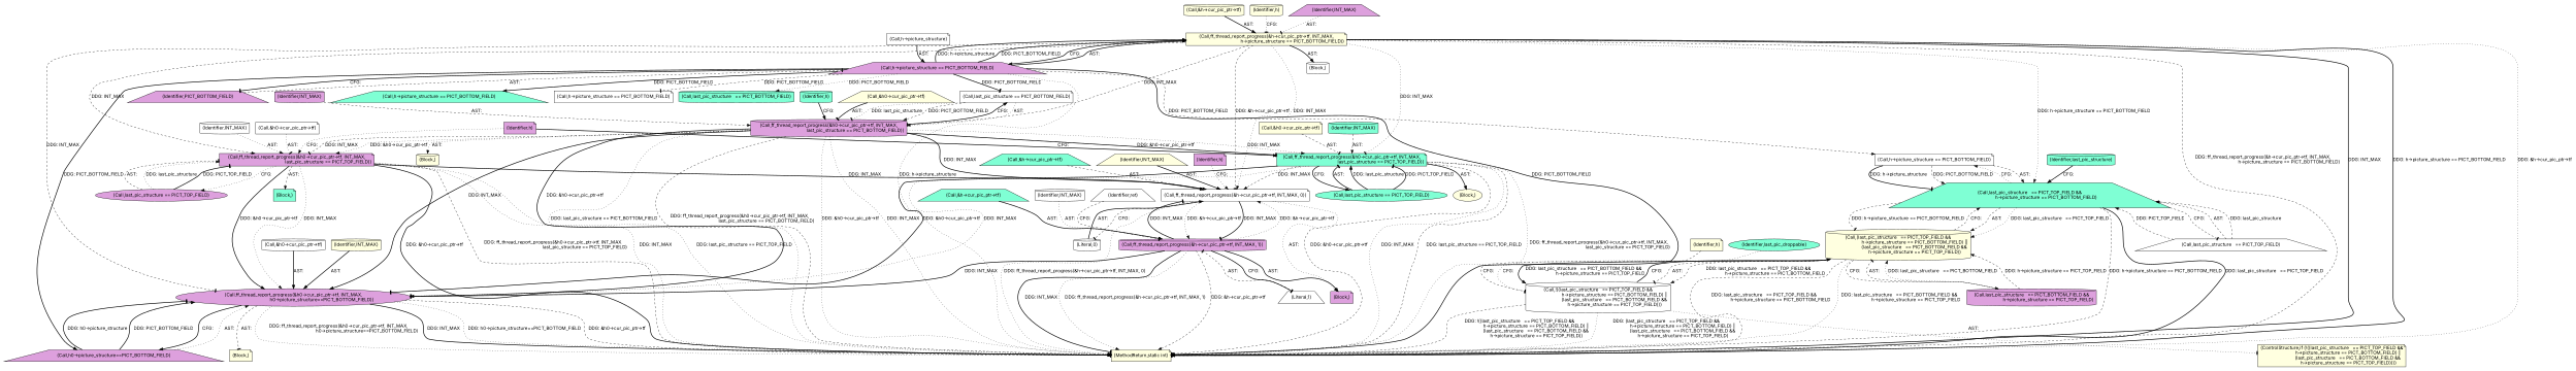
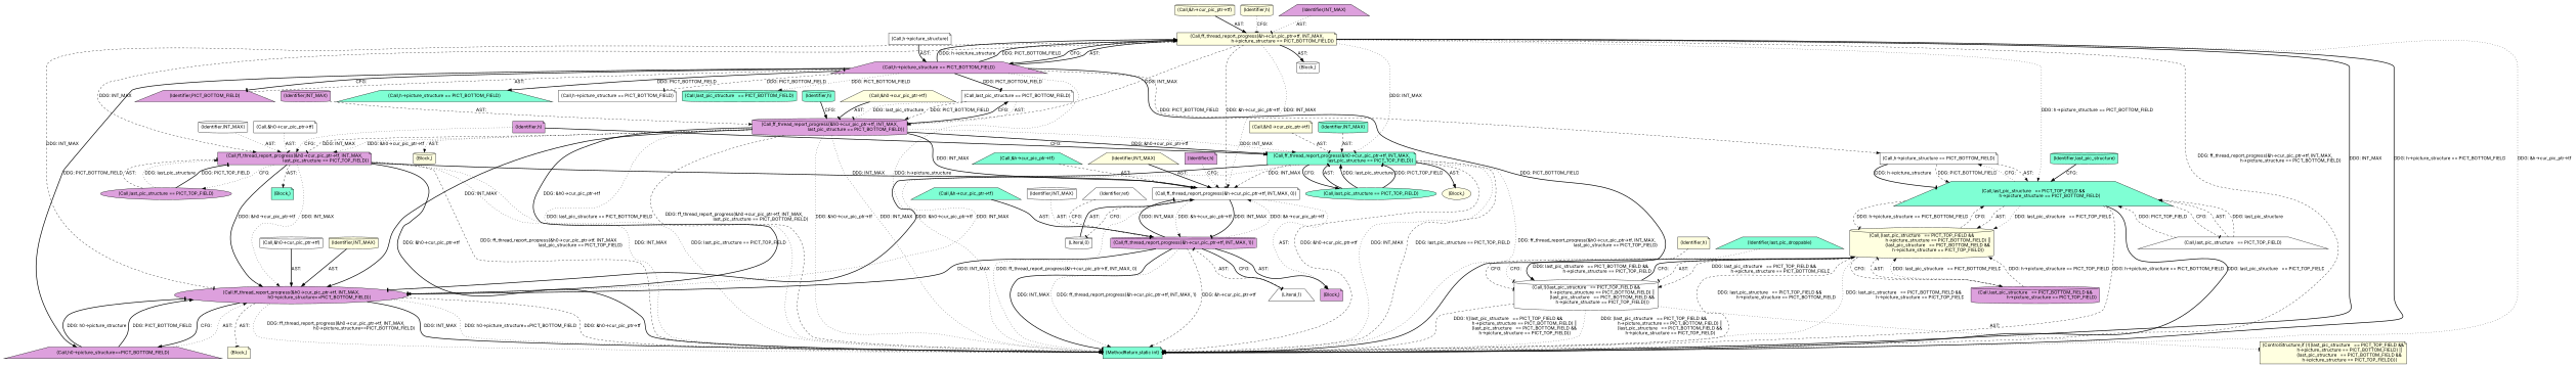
  digraph {
    fontname=Inter
    node [fillcolor=white fontname=Inter shape=cylinder style=filled]
    edge [arrowhead=normal fontname=Inter style=bold]
    n1 [fillcolor=lightyellow label="(Call,ff_thread_report_progress(&h->cur_pic_ptr->tf, INT_MAX,\n                                          h->picture_structure == PICT_BOTTOM_FIELD))" shape=note]
    n2 [fillcolor=plum label="(Call,h->picture_structure == PICT_BOTTOM_FIELD)" shape=trapezium]
    n3 [fillcolor=plum label="(Call,ff_thread_report_progress(&h0->cur_pic_ptr->tf, INT_MAX,\n                                           last_pic_structure == PICT_BOTTOM_FIELD))"]
    n4 [fillcolor=aquamarine label="(Call,ff_thread_report_progress(&h0->cur_pic_ptr->tf, INT_MAX,\n                                               last_pic_structure == PICT_TOP_FIELD))" shape=note]
    n5 [label="(Call,ff_thread_report_progress(&h->cur_pic_ptr->tf, INT_MAX, 0))" shape=note]
    n6 [fillcolor=plum label="(Call,ff_thread_report_progress(&h0->cur_pic_ptr->tf, INT_MAX,\n                                              h0->picture_structure==PICT_BOTTOM_FIELD))" shape=ellipse]
    n7 [fillcolor=plum label="(Call,ff_thread_report_progress(&h0->cur_pic_ptr->tf, INT_MAX,\n                                                   last_pic_structure == PICT_TOP_FIELD))" shape=note]
    n8 [fillcolor=aquamarine label="(Call,last_pic_structure   == PICT_TOP_FIELD &&\n                           h->picture_structure == PICT_BOTTOM_FIELD)" shape=trapezium]
    n9 [label="(Block,)"]
-   n10 [fillcolor=lightyellow label="(MethodReturn,static int)" shape=note]
+   n10 [fillcolor=aquamarine label="(MethodReturn,static int)" shape=note]
    n11 [label="(Call,last_pic_structure == PICT_BOTTOM_FIELD)" shape=note]
    n12 [fillcolor=plum label="(Call,h0->picture_structure==PICT_BOTTOM_FIELD)" shape=trapezium]
    n13 [fillcolor=plum label="(Identifier,PICT_BOTTOM_FIELD)" shape=trapezium]
    n14 [fillcolor=aquamarine label="(Call,h->picture_structure == PICT_BOTTOM_FIELD)" shape=trapezium]
    n15 [label="(Call,h->picture_structure == PICT_BOTTOM_FIELD)" shape=note]
    n16 [fillcolor=aquamarine label="(Call,last_pic_structure   == PICT_BOTTOM_FIELD)"]
    n17 [label="(Call,h->picture_structure == PICT_BOTTOM_FIELD)" shape=note]
    n18 [fillcolor=lightyellow label="(Block,)"]
    n19 [fillcolor=aquamarine label="(Call,last_pic_structure == PICT_TOP_FIELD)" shape=ellipse]
    n20 [fillcolor=lightyellow label="(Block,)" shape=ellipse]
    n21 [fillcolor=plum label="(Call,ff_thread_report_progress(&h->cur_pic_ptr->tf, INT_MAX, 1))"]
    n22 [label="(Literal,0)"]
    n23 [fillcolor=plum label="(Block,)" shape=note]
    n24 [fillcolor=lightyellow label="(Block,)" shape=note]
    n25 [fillcolor=plum label="(Call,last_pic_structure == PICT_TOP_FIELD)" shape=ellipse]
    n26 [fillcolor=aquamarine label="(Block,)" shape=note]
    n27 [fillcolor=lightyellow label="(Call,(last_pic_structure   == PICT_TOP_FIELD &&\n                           h->picture_structure == PICT_BOTTOM_FIELD) ||\n                          (last_pic_structure   == PICT_BOTTOM_FIELD &&\n                           h->picture_structure == PICT_TOP_FIELD))"]
    n28 [label="(Call,last_pic_structure   == PICT_TOP_FIELD)" shape=trapezium]
    n29 [label="(Literal,1)" shape=trapezium]
    n30 [label="(Call,!((last_pic_structure   == PICT_TOP_FIELD &&\n                           h->picture_structure == PICT_BOTTOM_FIELD) ||\n                          (last_pic_structure   == PICT_BOTTOM_FIELD &&\n                           h->picture_structure == PICT_TOP_FIELD)))"]
    n31 [fillcolor=plum label="(Call,last_pic_structure   == PICT_BOTTOM_FIELD &&\n                           h->picture_structure == PICT_TOP_FIELD)"]
    n32 [fillcolor=lightyellow label="(ControlStructure,if (!((last_pic_structure   == PICT_TOP_FIELD &&\n                           h->picture_structure == PICT_BOTTOM_FIELD) ||\n                          (last_pic_structure   == PICT_BOTTOM_FIELD &&\n                           h->picture_structure == PICT_TOP_FIELD))))" shape=note]
-   n33 [fillcolor=aquamarine label="(Identifier,last_pic_droppable)" shape=ellipse]
+   n33 [fillcolor=aquamarine label="(Identifier,last_pic_droppable)" shape=trapezium]
    n34 [fillcolor=aquamarine label="(Identifier,h)"]
    n35 [label="(Call,&h0->cur_pic_ptr->tf)"]
    n36 [fillcolor=lightyellow label="(Identifier,h)" shape=note]
    n37 [label="(Identifier,ret)" shape=trapezium]
    n38 [label="(Identifier,INT_MAX)"]
    n39 [fillcolor=lightyellow label="(Identifier,INT_MAX)"]
    n40 [label="(Call,h->picture_structure)" shape=note]
    n41 [fillcolor=lightyellow label="(Call,&h->cur_pic_ptr->tf)"]
    n42 [fillcolor=plum label="(Identifier,h)" shape=note]
    n43 [fillcolor=aquamarine label="(Call,&h->cur_pic_ptr->tf)" shape=trapezium]
    n44 [fillcolor=lightyellow label="(Identifier,h)"]
    n45 [fillcolor=aquamarine label="(Call,&h->cur_pic_ptr->tf)" shape=trapezium]
    n46 [fillcolor=lightyellow label="(Call,&h0->cur_pic_ptr->tf)" shape=trapezium]
    n47 [fillcolor=plum label="(Identifier,INT_MAX)" shape=trapezium]
    n48 [label="(Identifier,INT_MAX)"]
    n49 [fillcolor=lightyellow label="(Call,&h0->cur_pic_ptr->tf)" shape=note]
    n50 [fillcolor=aquamarine label="(Identifier,INT_MAX)"]
    n51 [label="(Call,&h0->cur_pic_ptr->tf)" shape=note]
    n52 [fillcolor=plum label="(Identifier,INT_MAX)"]
    n53 [fillcolor=lightyellow label="(Identifier,INT_MAX)" shape=trapezium]
    n54 [fillcolor=aquamarine label="(Identifier,last_pic_structure)"]
    n55 [fillcolor=plum label="(Identifier,h)" shape=note]
    n1 -> n2 [label="CFG: "]
    n1 -> n3 [arrowhead=tee label="DDG: INT_MAX" style=dashed]
    n1 -> n4 [arrowhead=tee label="DDG: INT_MAX" style=dotted]
    n1 -> n5 [arrowhead=tee label="DDG: &h->cur_pic_ptr->tf" style=dashed]
    n1 -> n5 [label="DDG: INT_MAX" style=dotted]
    n1 -> n6 [arrowhead=tee label="DDG: INT_MAX" style=dashed]
    n1 -> n7 [label="DDG: INT_MAX" style=dashed]
    n1 -> n8 [label="DDG: h->picture_structure == PICT_BOTTOM_FIELD" style=dotted]
    n1 -> n9 [label="AST: "]
    n1 -> n10 [arrowhead=tee label="DDG: ff_thread_report_progress(&h->cur_pic_ptr->tf, INT_MAX,\n                                          h->picture_structure == PICT_BOTTOM_FIELD)" style=dashed]
    n1 -> n10 [arrowhead=tee label="DDG: INT_MAX"]
    n1 -> n10 [label="DDG: h->picture_structure == PICT_BOTTOM_FIELD"]
    n1 -> n10 [arrowhead=tee label="DDG: &h->cur_pic_ptr->tf" style=dotted]
    n2 -> n1 [label="AST: "]
    n2 -> n1 [label="DDG: h->picture_structure"]
    n2 -> n1 [label="DDG: PICT_BOTTOM_FIELD"]
    n2 -> n10 [label="DDG: h->picture_structure" style=dotted]
    n2 -> n10 [arrowhead=tee label="DDG: PICT_BOTTOM_FIELD"]
    n2 -> n11 [arrowhead=tee label="DDG: PICT_BOTTOM_FIELD"]
    n2 -> n12 [label="DDG: PICT_BOTTOM_FIELD"]
    n2 -> n13 [arrowhead=tee label="CFG: "]
    n2 -> n14 [label="DDG: PICT_BOTTOM_FIELD"]
    n2 -> n15 [arrowhead=tee label="DDG: PICT_BOTTOM_FIELD" style=dashed]
    n2 -> n16 [label="DDG: PICT_BOTTOM_FIELD" style=dotted]
    n2 -> n17 [label="DDG: PICT_BOTTOM_FIELD" style=dashed]
    n3 -> n4 [arrowhead=tee label="DDG: &h0->cur_pic_ptr->tf"]
    n3 -> n4 [label="DDG: INT_MAX" style=dotted]
    n3 -> n5 [label="DDG: INT_MAX"]
    n3 -> n6 [label="DDG: &h0->cur_pic_ptr->tf"]
    n3 -> n6 [label="DDG: INT_MAX"]
    n3 -> n7 [label="DDG: &h0->cur_pic_ptr->tf" style=dotted]
    n3 -> n7 [arrowhead=tee label="DDG: INT_MAX" style=dashed]
    n3 -> n10 [arrowhead=tee label="DDG: INT_MAX" style=dotted]
    n3 -> n10 [label="DDG: last_pic_structure == PICT_BOTTOM_FIELD" style=dotted]
    n3 -> n10 [label="DDG: ff_thread_report_progress(&h0->cur_pic_ptr->tf, INT_MAX,\n                                           last_pic_structure == PICT_BOTTOM_FIELD)" style=dashed]
    n3 -> n10 [arrowhead=tee label="DDG: &h0->cur_pic_ptr->tf" style=dotted]
    n3 -> n11 [label="CFG: "]
    n3 -> n18 [label="AST: " style=dotted]
    n4 -> n5 [label="DDG: INT_MAX" style=dashed]
    n4 -> n6 [arrowhead=tee label="DDG: &h0->cur_pic_ptr->tf"]
    n4 -> n6 [arrowhead=tee label="DDG: INT_MAX" style=dotted]
    n4 -> n10 [arrowhead=tee label="DDG: INT_MAX" style=dotted]
    n4 -> n10 [arrowhead=tee label="DDG: last_pic_structure == PICT_TOP_FIELD" style=dashed]
    n4 -> n10 [label="DDG: ff_thread_report_progress(&h0->cur_pic_ptr->tf, INT_MAX,\n                                               last_pic_structure == PICT_TOP_FIELD)" style=dotted]
    n4 -> n10 [label="DDG: &h0->cur_pic_ptr->tf" style=dashed]
    n4 -> n19 [label="CFG: "]
    n4 -> n20 [label="AST: "]
    n5 -> n10 [label="DDG: ff_thread_report_progress(&h->cur_pic_ptr->tf, INT_MAX, 0)" style=dotted]
    n5 -> n21 [label="DDG: &h->cur_pic_ptr->tf" style=dotted]
    n5 -> n21 [arrowhead=tee label="DDG: INT_MAX"]
    n5 -> n22 [arrowhead=tee label="CFG: " style=dashed]
    n5 -> n23 [label="AST: " style=dotted]
    n6 -> n10 [label="DDG: INT_MAX"]
    n6 -> n10 [label="DDG: h0->picture_structure==PICT_BOTTOM_FIELD" style=dotted]
    n6 -> n10 [arrowhead=tee label="DDG: &h0->cur_pic_ptr->tf" style=dashed]
    n6 -> n10 [label="DDG: ff_thread_report_progress(&h0->cur_pic_ptr->tf, INT_MAX,\n                                              h0->picture_structure==PICT_BOTTOM_FIELD)" style=dotted]
    n6 -> n12 [label="CFG: "]
    n6 -> n24 [arrowhead=tee label="AST: " style=dashed]
    n7 -> n5 [label="DDG: INT_MAX"]
    n7 -> n6 [label="DDG: &h0->cur_pic_ptr->tf"]
    n7 -> n6 [label="DDG: INT_MAX" style=dotted]
    n7 -> n10 [label="DDG: ff_thread_report_progress(&h0->cur_pic_ptr->tf, INT_MAX,\n                                                   last_pic_structure == PICT_TOP_FIELD)" style=dashed]
    n7 -> n10 [arrowhead=tee label="DDG: INT_MAX" style=dotted]
    n7 -> n10 [arrowhead=tee label="DDG: last_pic_structure == PICT_TOP_FIELD" style=dotted]
    n7 -> n10 [arrowhead=tee label="DDG: &h0->cur_pic_ptr->tf"]
    n7 -> n25 [label="CFG: " style=dotted]
    n7 -> n26 [label="AST: " style=dashed]
    n8 -> n10 [arrowhead=tee label="DDG: h->picture_structure == PICT_BOTTOM_FIELD" style=dashed]
    n8 -> n10 [label="DDG: last_pic_structure   == PICT_TOP_FIELD"]
    n8 -> n17 [label="CFG: " style=dotted]
    n8 -> n27 [label="AST: " style=dashed]
    n8 -> n27 [label="DDG: last_pic_structure   == PICT_TOP_FIELD" style=dotted]
    n8 -> n27 [arrowhead=tee label="DDG: h->picture_structure == PICT_BOTTOM_FIELD" style=dashed]
    n8 -> n28 [arrowhead=tee label="CFG: " style=dashed]
    n11 -> n3 [label="AST: " style=dotted]
    n11 -> n3 [arrowhead=tee label="DDG: last_pic_structure" style=dotted]
    n11 -> n3 [label="DDG: PICT_BOTTOM_FIELD" style=dashed]
    n12 -> n6 [label="AST: " style=dotted]
    n12 -> n6 [arrowhead=tee label="DDG: h0->picture_structure"]
    n12 -> n6 [label="DDG: PICT_BOTTOM_FIELD"]
    n13 -> n2 [arrowhead=tee label="AST: " style=dashed]
    n17 -> n8 [label="AST: " style=dashed]
    n17 -> n8 [arrowhead=tee label="DDG: h->picture_structure"]
    n17 -> n8 [label="DDG: PICT_BOTTOM_FIELD" style=dashed]
    n19 -> n4 [arrowhead=tee label="AST: "]
    n19 -> n4 [label="DDG: last_pic_structure"]
    n19 -> n4 [arrowhead=tee label="DDG: PICT_TOP_FIELD"]
    n21 -> n5 [label="DDG: &h->cur_pic_ptr->tf" style=dotted]
    n21 -> n5 [arrowhead=tee label="DDG: INT_MAX"]
    n21 -> n6 [arrowhead=tee label="DDG: INT_MAX"]
    n21 -> n10 [label="DDG: &h->cur_pic_ptr->tf" style=dashed]
    n21 -> n10 [arrowhead=tee label="DDG: INT_MAX"]
    n21 -> n10 [label="DDG: ff_thread_report_progress(&h->cur_pic_ptr->tf, INT_MAX, 1)" style=dotted]
    n21 -> n23 [label="AST: "]
    n21 -> n29 [arrowhead=tee label="CFG: "]
    n22 -> n5 [label="AST: "]
    n25 -> n7 [arrowhead=tee label="AST: " style=dashed]
    n25 -> n7 [label="DDG: last_pic_structure" style=dotted]
    n25 -> n7 [arrowhead=tee label="DDG: PICT_TOP_FIELD"]
    n27 -> n8 [label="CFG: " style=dashed]
    n27 -> n10 [label="DDG: last_pic_structure   == PICT_TOP_FIELD &&\n                           h->picture_structure == PICT_BOTTOM_FIELD" style=dashed]
    n27 -> n10 [arrowhead=tee label="DDG: last_pic_structure   == PICT_BOTTOM_FIELD &&\n                           h->picture_structure == PICT_TOP_FIELD" style=dotted]
    n27 -> n30 [arrowhead=tee label="AST: " style=dashed]
    n27 -> n30 [label="DDG: last_pic_structure   == PICT_TOP_FIELD &&\n                           h->picture_structure == PICT_BOTTOM_FIELD" style=dashed]
    n27 -> n30 [label="DDG: last_pic_structure   == PICT_BOTTOM_FIELD &&\n                           h->picture_structure == PICT_TOP_FIELD"]
    n27 -> n31 [label="CFG: " style=dashed]
    n28 -> n8 [label="AST: " style=dashed]
    n28 -> n8 [label="DDG: last_pic_structure" style=dashed]
    n28 -> n8 [label="DDG: PICT_TOP_FIELD" style=dashed]
    n29 -> n21 [arrowhead=tee label="AST: " style=dashed]
    n30 -> n10 [arrowhead=tee label="DDG: (last_pic_structure   == PICT_TOP_FIELD &&\n                           h->picture_structure == PICT_BOTTOM_FIELD) ||\n                          (last_pic_structure   == PICT_BOTTOM_FIELD &&\n                           h->picture_structure == PICT_TOP_FIELD)" style=dotted]
    n30 -> n10 [label="DDG: !((last_pic_structure   == PICT_TOP_FIELD &&\n                           h->picture_structure == PICT_BOTTOM_FIELD) ||\n                          (last_pic_structure   == PICT_BOTTOM_FIELD &&\n                           h->picture_structure == PICT_TOP_FIELD))" style=dashed]
    n30 -> n27 [label="CFG: "]
    n30 -> n32 [arrowhead=tee label="AST: " style=dotted]
    n31 -> n27 [arrowhead=tee label="AST: " style=dashed]
    n31 -> n27 [label="DDG: last_pic_structure   == PICT_BOTTOM_FIELD" style=dotted]
    n31 -> n27 [label="DDG: h->picture_structure == PICT_TOP_FIELD" style=dashed]
    n33 -> n30 [arrowhead=tee label="CFG: " style=dotted]
    n34 -> n3 [label="CFG: "]
    n35 -> n6 [label="AST: "]
    n36 -> n30 [arrowhead=tee label="CFG: " style=dashed]
    n37 -> n21 [arrowhead=tee label="CFG: " style=dashed]
    n38 -> n7 [label="AST: " style=dotted]
    n39 -> n6 [label="AST: "]
    n40 -> n2 [label="AST: "]
    n41 -> n1 [label="AST: "]
    n42 -> n4 [label="CFG: "]
    n42 -> n7 [label="CFG: " style=dotted]
    n43 -> n5 [label="AST: " style=dashed]
    n44 -> n1 [arrowhead=tee label="CFG: " style=dotted]
    n45 -> n21 [label="AST: "]
    n46 -> n3 [arrowhead=tee label="AST: "]
    n47 -> n1 [arrowhead=tee label="AST: " style=dotted]
    n48 -> n21 [arrowhead=tee label="AST: " style=dotted]
    n49 -> n4 [arrowhead=tee label="AST: " style=dashed]
    n50 -> n4 [label="AST: " style=dashed]
    n51 -> n7 [arrowhead=tee label="AST: " style=dotted]
    n52 -> n3 [label="AST: " style=dashed]
    n53 -> n5 [label="AST: "]
    n54 -> n8 [label="CFG: "]
    n55 -> n5 [label="CFG: " style=dotted]
  }
